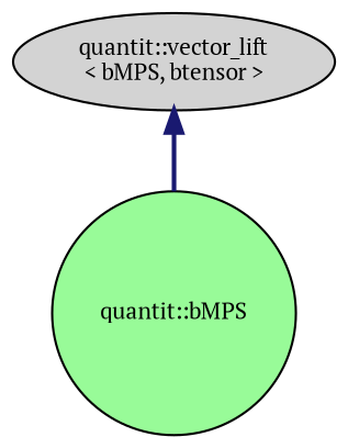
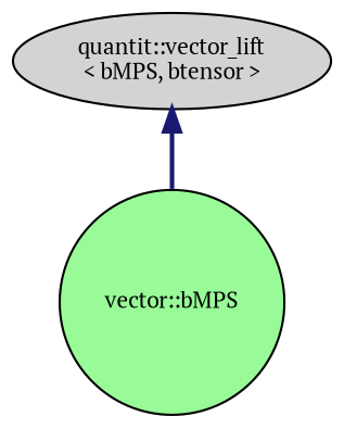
  digraph {
    fontname="PT Serif"
    node [color=black fontname="PT Serif" fontsize=10 style=filled]
-   n1 [fillcolor=palegreen fontcolor=black height=0.2 label="quantit::bMPS" shape=circle width=0.4]
+   n1 [fillcolor=palegreen fontcolor=black height=0.2 label="vector::bMPS" shape=circle width=0.4]
    n2 [fillcolor=lightgrey height=0.2 label="quantit::vector_lift\l\< bMPS, btensor \>" shape=ellipse width=0.4]
    n2 -> n1 [color=midnightblue dir=back fontname="PT Serif" fontsize=10 labelfontname=Helvetica labelfontsize=10 style=bold]
  }
